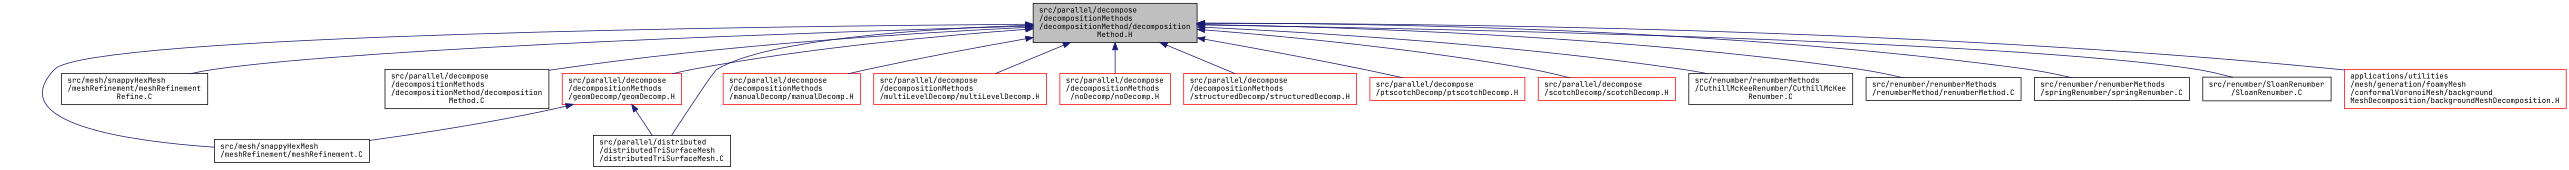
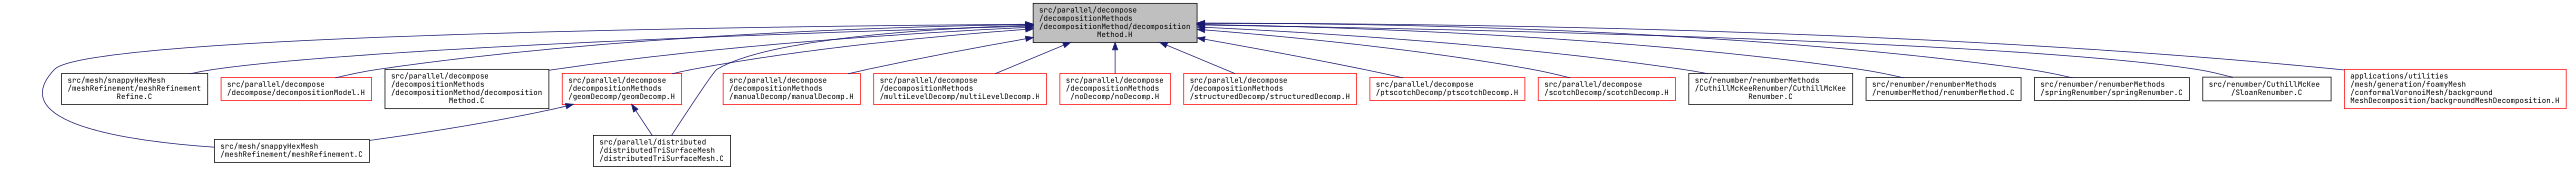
  digraph {
    fontname="JetBrains Mono"
    node [color=black fontname="JetBrains Mono" fontsize=10 shape=record]
    edge [color=midnightblue dir=back fontname="JetBrains Mono" fontsize=10 labelfontname=Helvetica labelfontsize=10 style=solid]
    n1 [fillcolor=grey75 fontcolor=black height=0.2 label="src/parallel/decompose\l/decompositionMethods\l/decompositionMethod/decomposition\lMethod.H" style=filled width=0.4]
    n2 [height=0.2 label="src/mesh/snappyHexMesh\l/meshRefinement/meshRefinement.C" width=0.4]
    n3 [height=0.2 label="src/mesh/snappyHexMesh\l/meshRefinement/meshRefinement\lRefine.C" width=0.4]
+   n4 [color=red height=0.2 label="src/parallel/decompose\l/decompose/decompositionModel.H" width=0.4]
    n5 [height=0.2 label="src/parallel/decompose\l/decompositionMethods\l/decompositionMethod/decomposition\lMethod.C" width=0.4]
    n6 [color=red height=0.2 label="src/parallel/decompose\l/decompositionMethods\l/geomDecomp/geomDecomp.H" width=0.4]
    n7 [height=0.2 label="src/parallel/distributed\l/distributedTriSurfaceMesh\l/distributedTriSurfaceMesh.C" width=0.4]
    n8 [color=red height=0.2 label="src/parallel/decompose\l/decompositionMethods\l/manualDecomp/manualDecomp.H" width=0.4]
    n9 [color=red height=0.2 label="src/parallel/decompose\l/decompositionMethods\l/multiLevelDecomp/multiLevelDecomp.H" width=0.4]
    n10 [color=red height=0.2 label="src/parallel/decompose\l/decompositionMethods\l/noDecomp/noDecomp.H" width=0.4]
    n11 [color=red height=0.2 label="src/parallel/decompose\l/decompositionMethods\l/structuredDecomp/structuredDecomp.H" width=0.4]
    n12 [color=red height=0.2 label="src/parallel/decompose\l/ptscotchDecomp/ptscotchDecomp.H" width=0.4]
    n13 [color=red height=0.2 label="src/parallel/decompose\l/scotchDecomp/scotchDecomp.H" width=0.4]
    n14 [height=0.2 label="src/renumber/renumberMethods\l/CuthillMcKeeRenumber/CuthillMcKee\lRenumber.C" width=0.4]
    n15 [height=0.2 label="src/renumber/renumberMethods\l/renumberMethod/renumberMethod.C" width=0.4]
    n16 [height=0.2 label="src/renumber/renumberMethods\l/springRenumber/springRenumber.C" width=0.4]
-   n17 [height=0.2 label="src/renumber/SloanRenumber\l/SloanRenumber.C" width=0.4]
+   n17 [height=0.2 label="src/renumber/CuthillMcKee\l/SloanRenumber.C" width=0.4]
    n18 [color=red height=0.2 label="applications/utilities\l/mesh/generation/foamyMesh\l/conformalVoronoiMesh/background\lMeshDecomposition/backgroundMeshDecomposition.H" width=0.4]
    n1 -> n2
    n1 -> n3
+   n1 -> n4
    n1 -> n5
    n1 -> n6
    n1 -> n7
    n1 -> n8
    n1 -> n9
    n1 -> n10
    n1 -> n11
    n1 -> n12
    n1 -> n13
    n1 -> n14
    n1 -> n15
    n1 -> n16
    n1 -> n17
    n1 -> n18
    n6 -> n2
    n6 -> n7
  }
